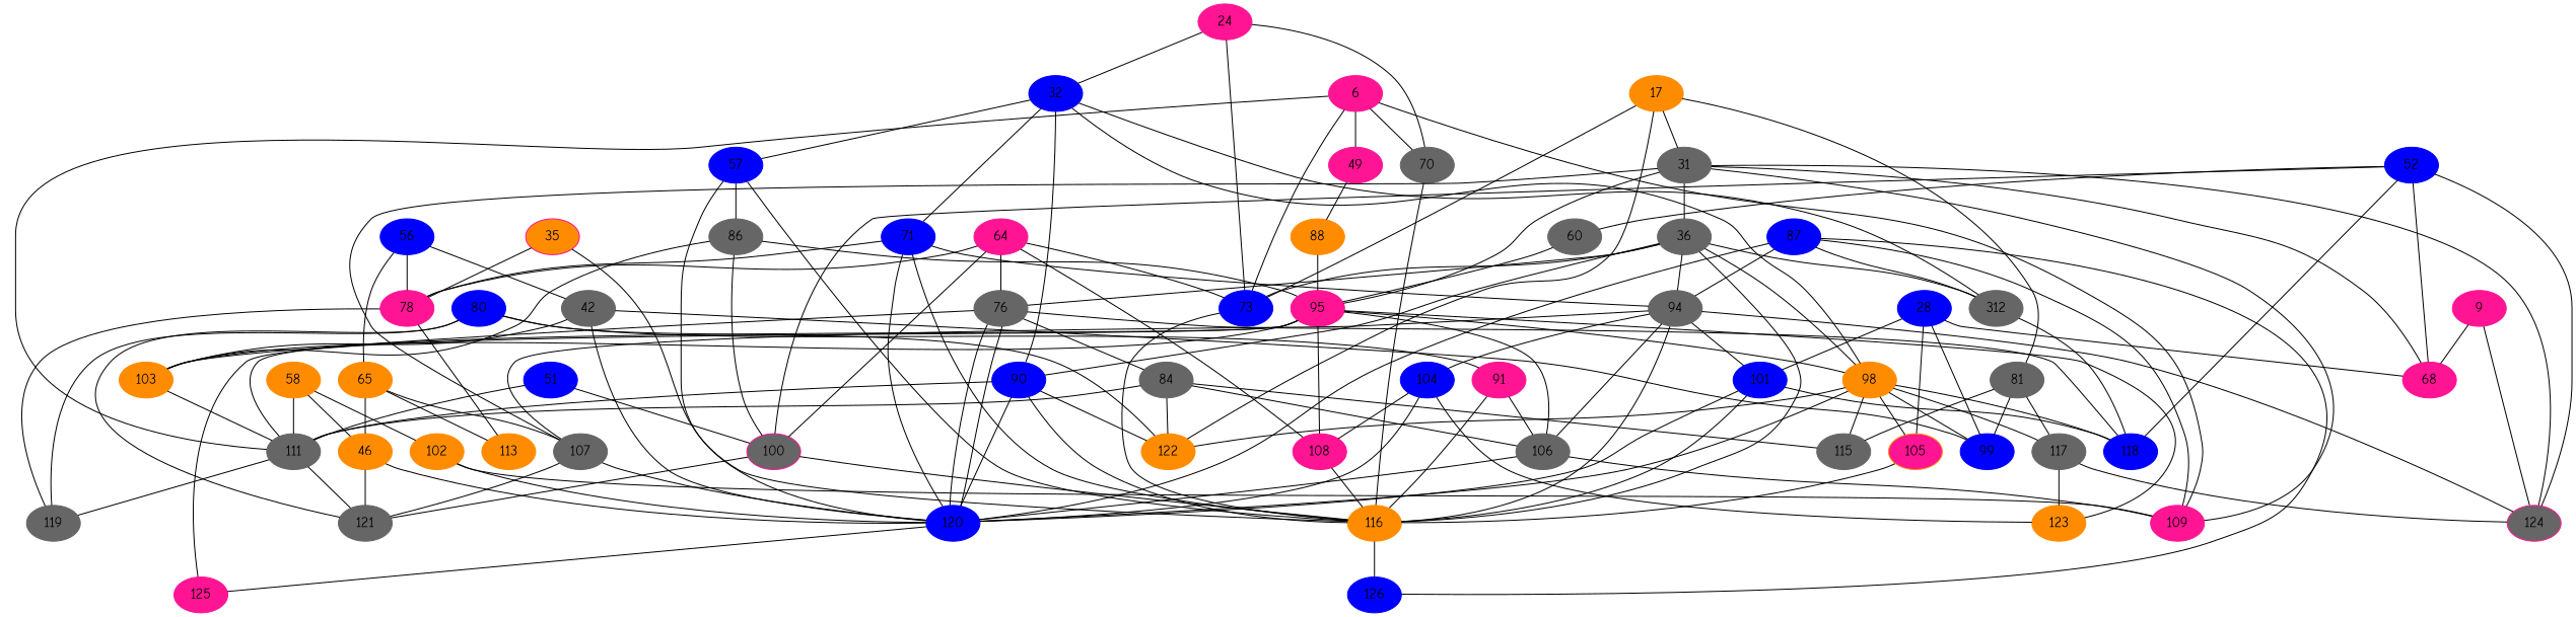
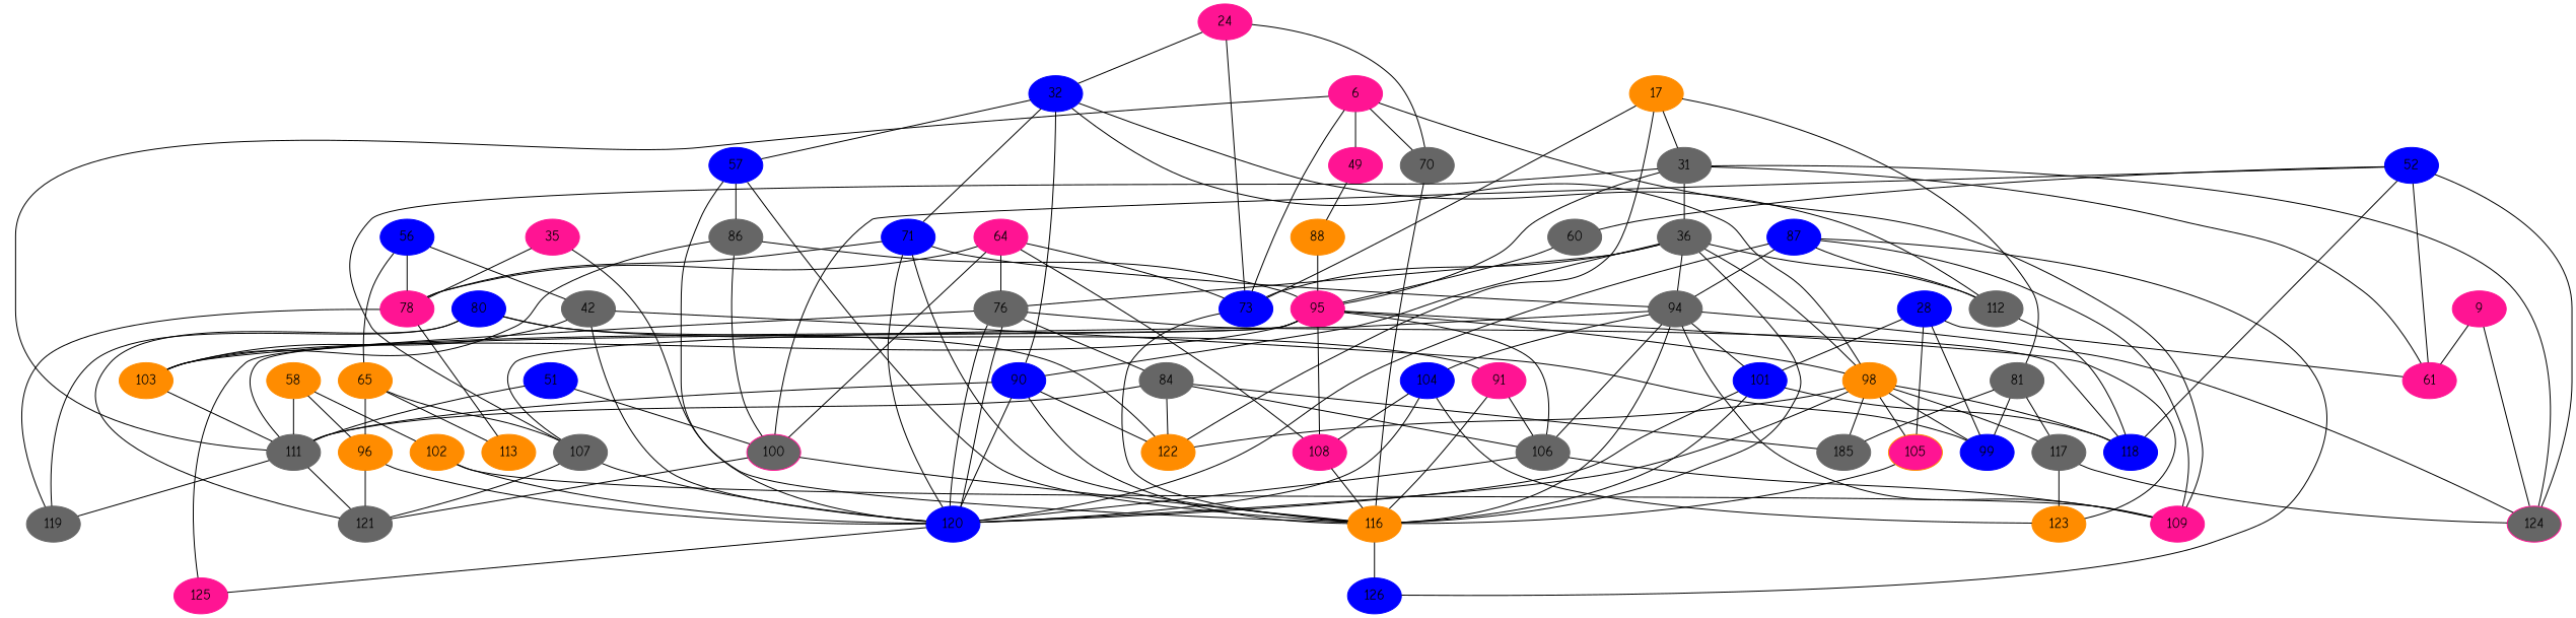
  graph {
    fontname="Comic Neue"
    node [color=gray40 fontname="Comic Neue" style=filled]
    edge [fontname="Comic Neue"]
    6 [color=deeppink super="+3"]
    49 [color=deeppink]
    70
    73 [color=blue super="+23"]
    109 [color=deeppink super="+26"]
    111 [super="+97"]
    88 [color=darkorange]
    116 [color=darkorange super="+11+114"]
    119
    121 [super="+42"]
    9 [color=deeppink]
-   61 [color=deeppink label=68]
+   61 [color=deeppink]
    124 [color=deeppink fillcolor=gray40 super="+89"]
    31 [super="+27"]
    36 [super="+33"]
    95 [color=deeppink super="+29+48+82"]
    107 [super="+46"]
    17 [color=darkorange]
    81
    122 [color=darkorange]
    99 [color=blue super="+69"]
-   115 [super="+15"]
+   115 [super="+15" label=185]
    117
    24 [color=deeppink]
    32 [color=blue]
    57 [color=blue super="+25"]
    71 [color=blue super="+16+30"]
    90 [color=blue super="+44"]
    98 [color=darkorange super="+39+79+85"]
-   112 [super="+74" label=312]
+   112 [super="+74"]
    28 [color=blue]
    101 [color=blue super="+72"]
    105 [color=darkorange fillcolor=deeppink super="+63"]
    118 [color=blue]
    120 [color=blue super="+10+37+110"]
    76 [super="+14"]
    94 [super="+22+19"]
    108 [color=deeppink]
    103 [color=darkorange super="+83"]
    106 [super="+78"]
    123 [color=darkorange]
    125 [color=deeppink super="+66"]
    86 [super="+20"]
    n44 [color=deeppink label=78 super="+68"]
    113 [color=darkorange]
-   35 [color=deeppink fillcolor=darkorange]
+   35 [color=deeppink]
    126 [color=blue super="+93"]
    84 [super="+67"]
    104 [color=blue]
    100 [color=deeppink fillcolor=gray40 super="+62"]
    51 [color=blue]
    52 [color=blue super="+18"]
    60
    65 [color=darkorange super="+47"]
-   96 [color=darkorange label=46]
+   96 [color=darkorange]
    56 [color=blue]
    n57 [label=42]
    58 [color=darkorange super="+55"]
    102 [color=darkorange]
    64 [color=deeppink super="+45"]
    80 [color=blue]
    91 [color=deeppink]
    87 [color=blue]
    6 -- 49
    6 -- 70
    6 -- 73
    6 -- 109
    6 -- 111
    49 -- 88
    70 -- 116
    73 -- 116 [weight=2]
    111 -- 119
    111 -- 121
    88 -- 95 [weight=2]
    116 -- 126 [weight=3]
    9 -- 61
    9 -- 124
-   31 -- 109
+   94 -- 109
    31 -- 61
    31 -- 124 [weight=2]
    31 -- 36 [weight=2]
    31 -- 95
    31 -- 107
    36 -- 73
    36 -- 116
    36 -- 90 [weight=2]
    36 -- 98 [weight=2]
    36 -- 112
    36 -- 76
    36 -- 94
    95 -- 111
    95 -- 98 [weight=2]
    95 -- 108
    95 -- 103
    95 -- 106
    95 -- 123
    95 -- 125 [weight=3]
    107 -- 121
    107 -- 120
    17 -- 73
    17 -- 31
    17 -- 81
    17 -- 122
    81 -- 99 [weight=2]
    81 -- 115 [weight=2]
    81 -- 117
    117 -- 124
    117 -- 123
    24 -- 70
    24 -- 73
    24 -- 32
    32 -- 57 [weight=2]
    32 -- 71
    32 -- 90
    32 -- 98
    32 -- 112
    57 -- 116
    57 -- 120 [weight=3]
    57 -- 86
    71 -- 116
    71 -- 120
    71 -- 94 [weight=2]
    71 -- n44 [weight=2]
    90 -- 111
    90 -- 116
    90 -- 122
    90 -- 120
    98 -- 122
    98 -- 99
    98 -- 115
    98 -- 117
    98 -- 105
    98 -- 118
    98 -- 120 [weight=2]
    112 -- 118
    28 -- 61
    28 -- 99
    28 -- 101
    28 -- 105 [weight=2]
    101 -- 116 [weight=2]
    101 -- 118
    101 -- 120
    105 -- 116 [weight=2]
    120 -- 125
    76 -- 118
    76 -- 120 [weight=2]
    76 -- 120
    76 -- 103
    76 -- 84
    94 -- 116
    94 -- 124
    94 -- 107
    94 -- 101 [weight=2]
    94 -- 106
    94 -- 104
    108 -- 116
    103 -- 111
    106 -- 109
    106 -- 120 [weight=2]
    86 -- 95 [weight=2]
    86 -- 103
    86 -- 100
    n44 -- 119
    n44 -- 113
    35 -- 116
    35 -- n44
    84 -- 111
    84 -- 122
    84 -- 115
    84 -- 106
    104 -- 120
    104 -- 108
    104 -- 123
    100 -- 116 [weight=2]
    100 -- 121
    51 -- 111
    51 -- 100
    52 -- 61
    52 -- 124 [weight=2]
    52 -- 118
    52 -- 100
    52 -- 60
    60 -- 95
    65 -- 107
    65 -- 113
    65 -- 96 [weight=2]
    96 -- 121
    96 -- 120
    56 -- n44
    56 -- 65
    56 -- n57
    n57 -- 99
    n57 -- 120
    n57 -- 103 [weight=2]
    58 -- 111 [weight=2]
    58 -- 96
    58 -- 102 [weight=2]
    102 -- 109
    102 -- 120
    64 -- 73
    64 -- 76
    64 -- 108
    64 -- n44
    64 -- 100
    80 -- 119
    80 -- 121
    80 -- 122
    80 -- 91
    91 -- 116
    91 -- 106
    87 -- 109
    87 -- 112
    87 -- 120
    87 -- 94
    87 -- 126 [weight=2]
  }
